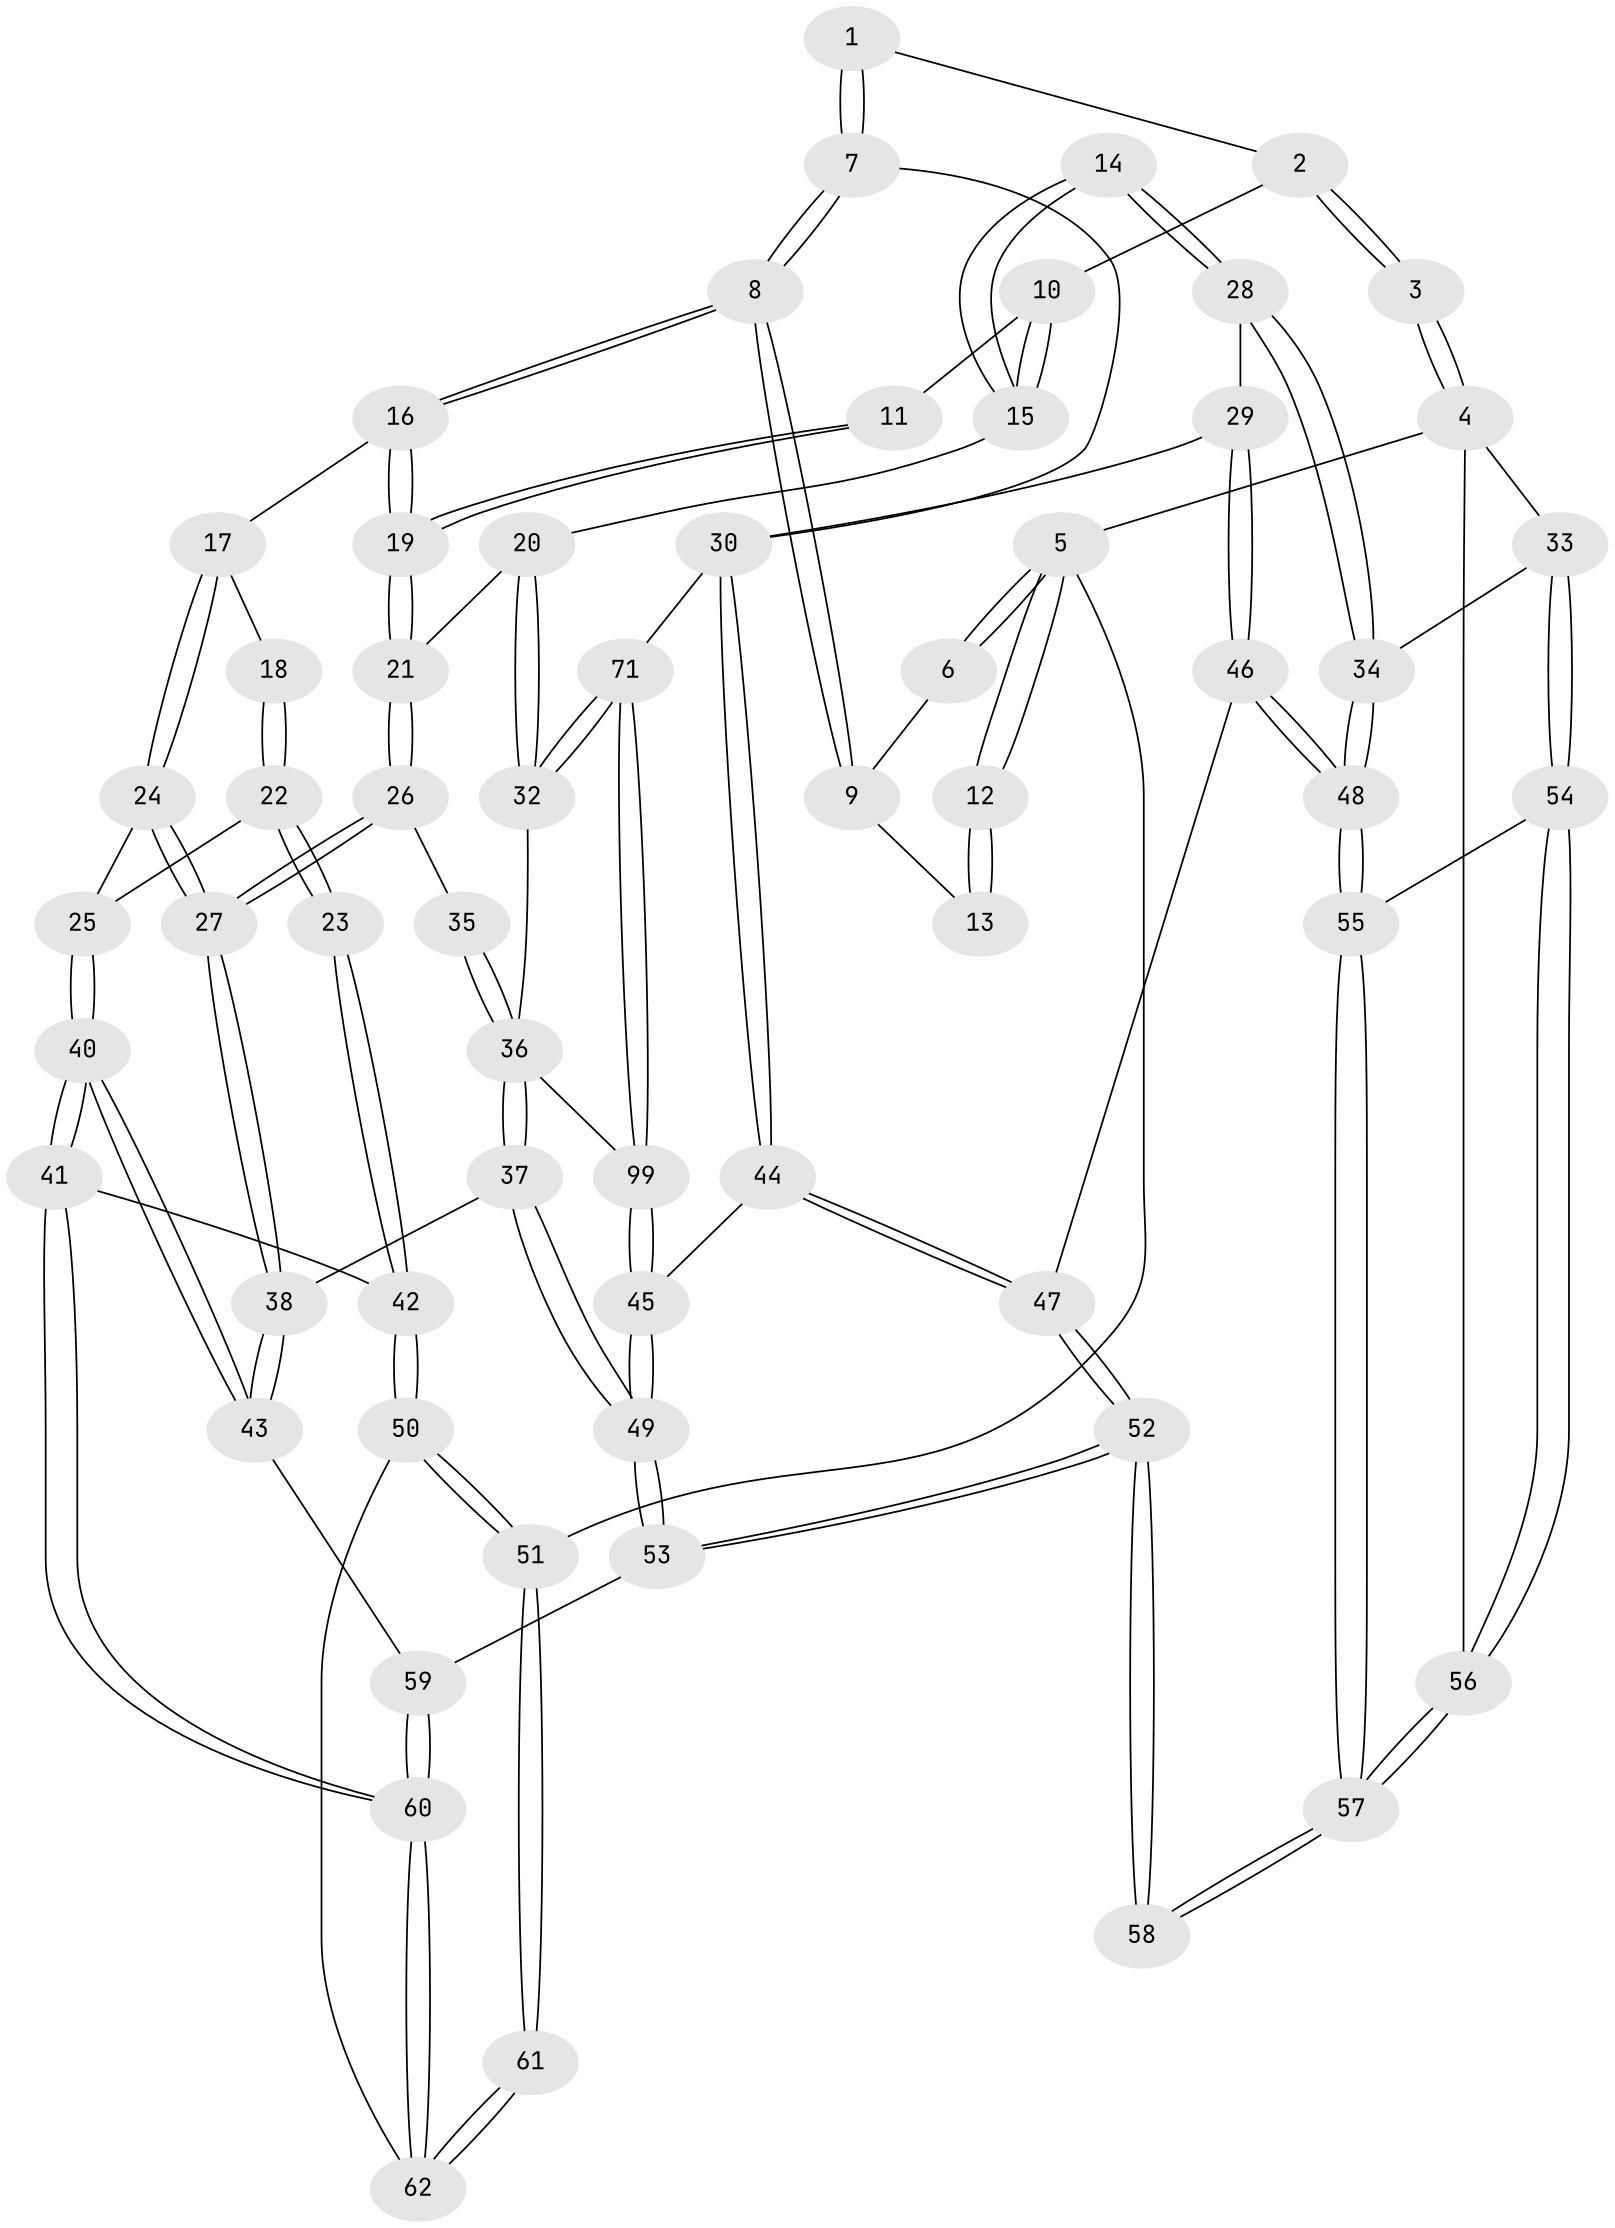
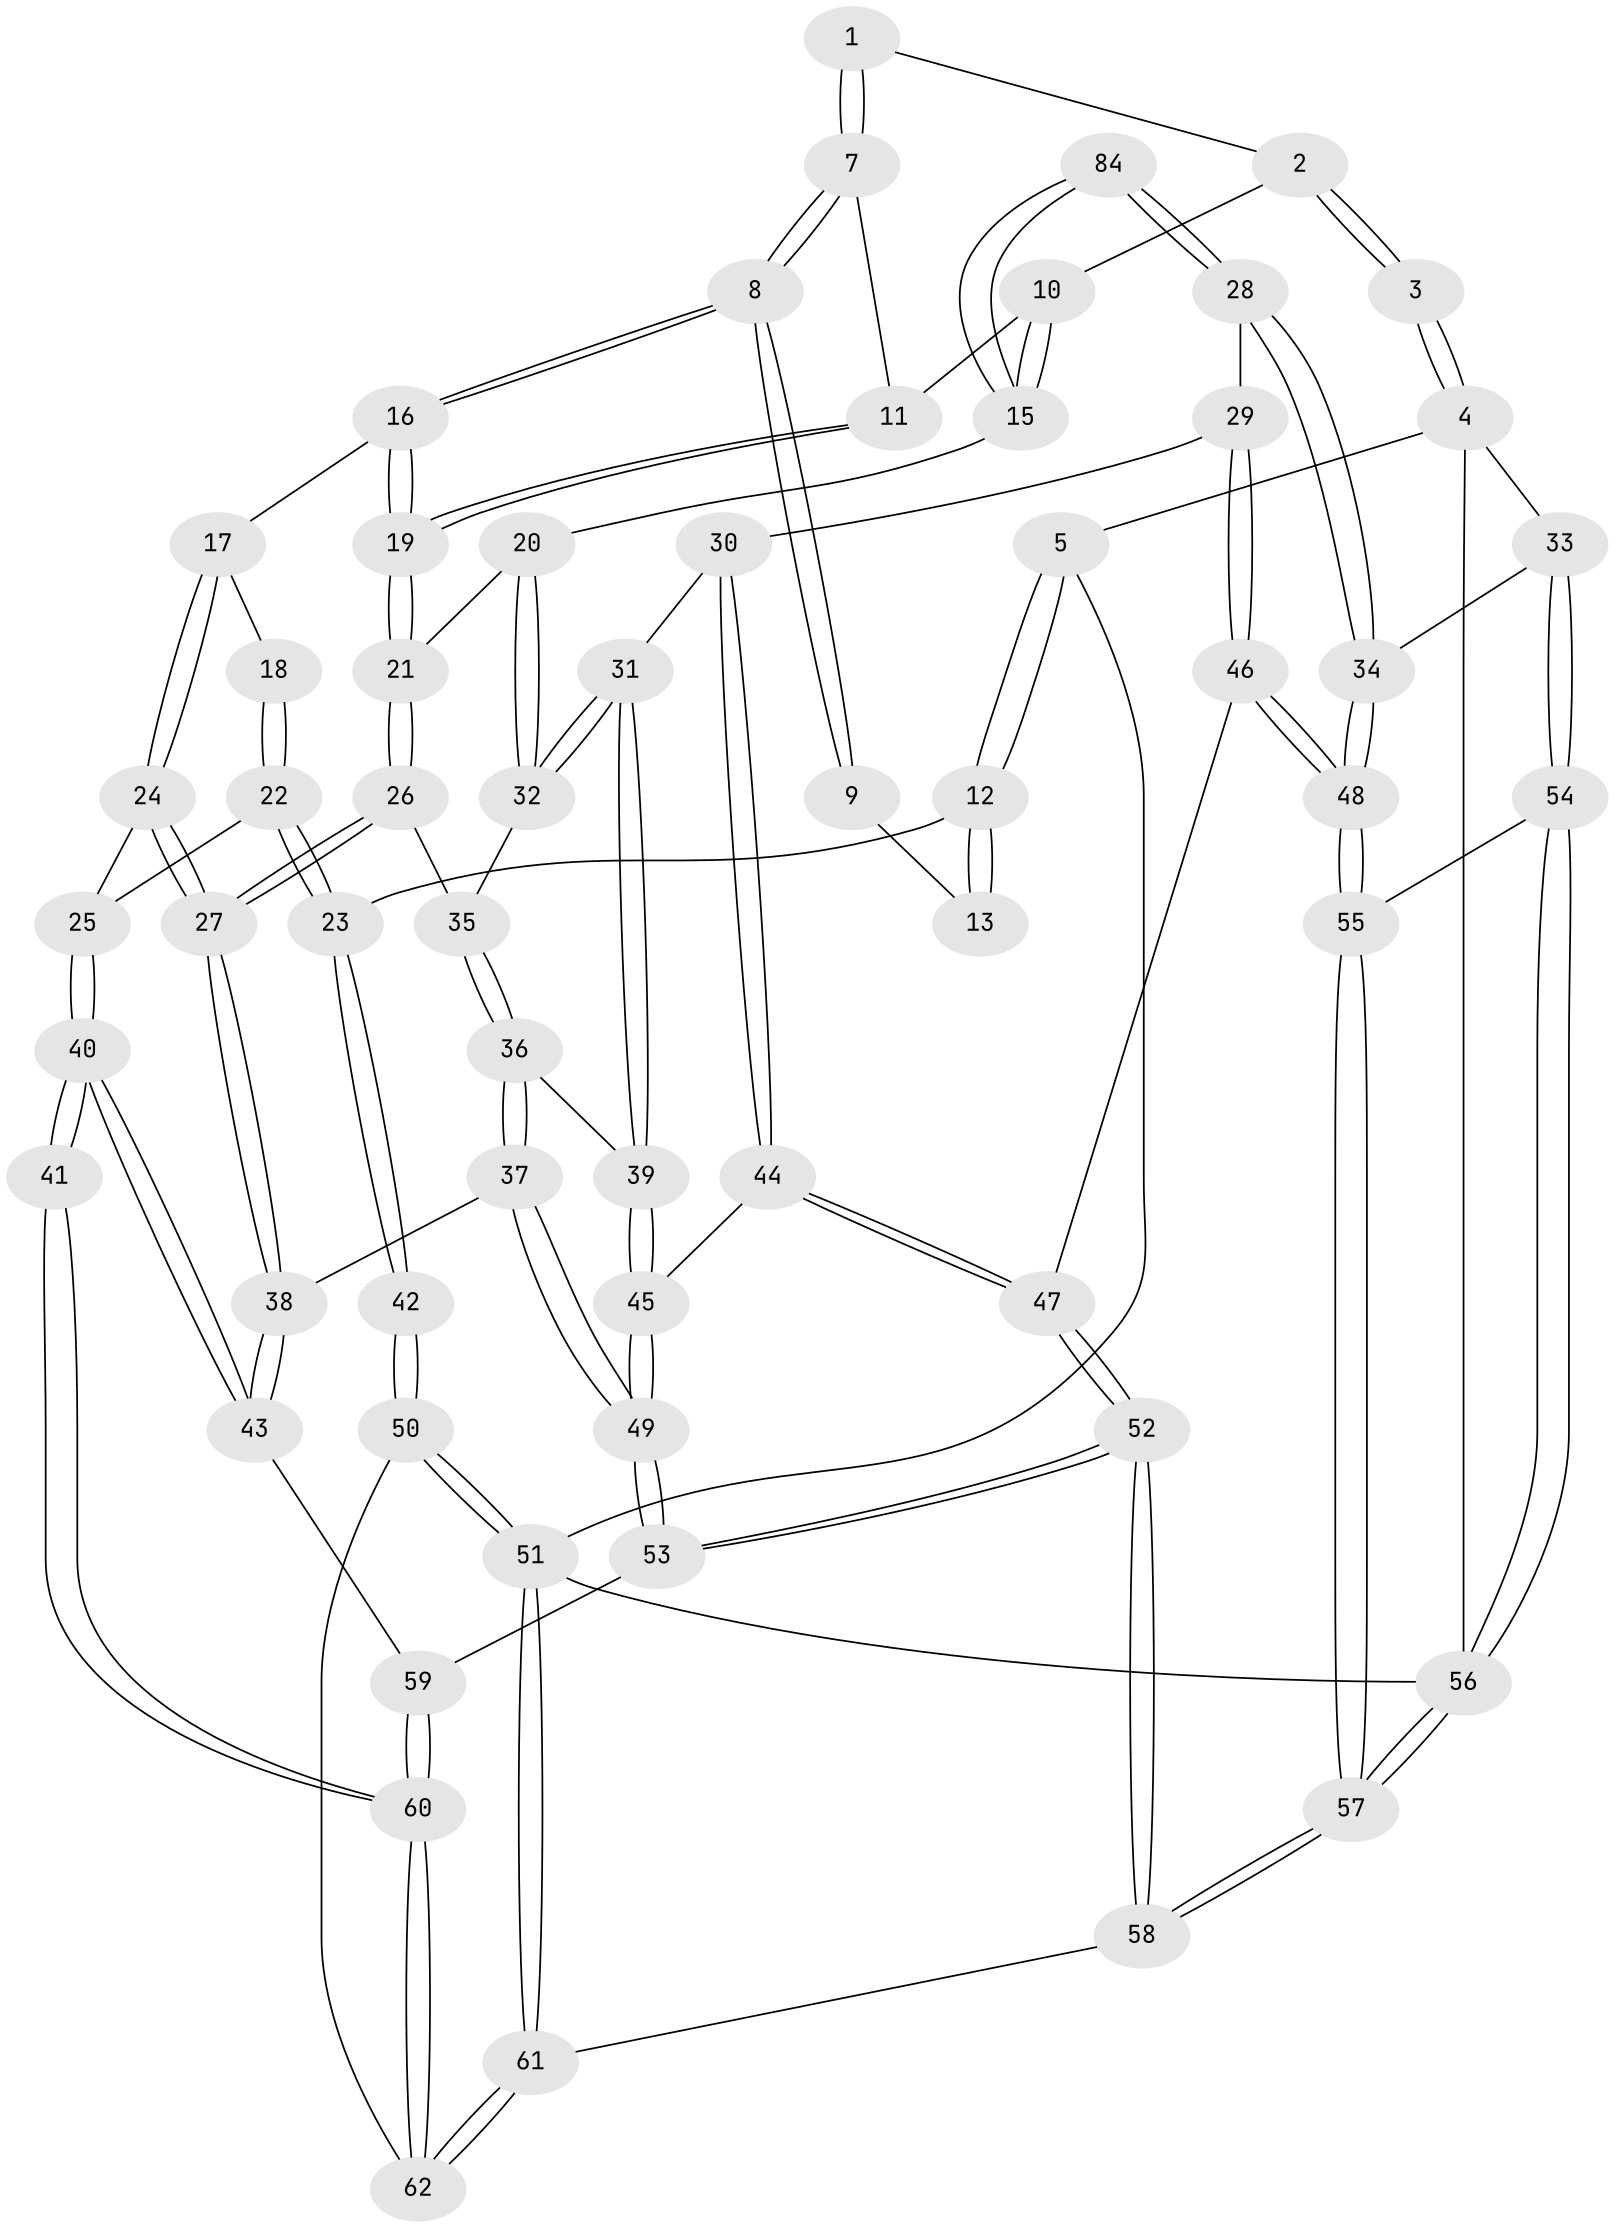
  graph {
    fontname="JetBrains Mono"
    node [color=gray90 fontname="JetBrains Mono" style=filled]
    edge [fontname="JetBrains Mono"]
    1
    2
    7
    3
    10
    8
    11
    4
    15
    5
    33
    56
-   14
+   14 [label=84]
    28
-   6
    12
    51
    34
    54
    57
    9
    13
    23
    61
    16
    19
    17
    20
    21
    42
    18
    22
    29
    32
    24
    25
    27
    26
    35
    40
    50
    38
    43
    41
    36
    30
    46
    48
-   31 [label=71]
+   31
    44
    47
-   39 [label=99]
+   39
    45
    55
    37
    49
    53
    59
    60
    62
    52
    58
    1 -- 2
    1 -- 7
    1 -- 7
    2 -- 3
    2 -- 3
    2 -- 10
    7 -- 8
    7 -- 8
-   7 -- 30
+   7 -- 11
    3 -- 4
    3 -- 4
    10 -- 11
    10 -- 15
    10 -- 15
    8 -- 9
    8 -- 9
    8 -- 16
    8 -- 16
    11 -- 19
    11 -- 19
    4 -- 5
    4 -- 33
    4 -- 56
    15 -- 20
-   5 -- 6
-   5 -- 6
    5 -- 12
    5 -- 12
    5 -- 51
    33 -- 34
    33 -- 54
    33 -- 54
    56 -- 57
    56 -- 57
    14 -- 15
    14 -- 15
    14 -- 28
    14 -- 28
    28 -- 34
    28 -- 34
    28 -- 29
-   6 -- 9
    12 -- 13
    12 -- 13
+   12 -- 23
+   51 -- 56
    51 -- 61
    51 -- 61
    34 -- 48
    34 -- 48
    54 -- 56
    54 -- 56
    54 -- 55
    57 -- 58
    57 -- 58
    9 -- 13
    23 -- 42
    23 -- 42
    61 -- 62
    61 -- 62
    16 -- 19
    16 -- 19
    16 -- 17
    19 -- 21
    19 -- 21
    17 -- 18
    17 -- 24
    17 -- 24
    20 -- 21
    20 -- 32
    20 -- 32
    21 -- 26
    21 -- 26
    42 -- 50
    42 -- 50
    18 -- 22
    18 -- 22
    22 -- 23
    22 -- 23
    22 -- 25
    29 -- 30
    29 -- 46
    29 -- 46
-   32 -- 36
+   32 -- 35
    24 -- 25
    24 -- 27
    24 -- 27
    25 -- 40
    25 -- 40
    27 -- 38
    27 -- 38
    26 -- 27
    26 -- 27
    26 -- 35
    35 -- 36
    35 -- 36
    40 -- 43
    40 -- 43
    40 -- 41
    40 -- 41
    50 -- 51
    50 -- 51
    50 -- 62
    38 -- 43
    38 -- 43
    43 -- 59
-   41 -- 42
    41 -- 60
    41 -- 60
    36 -- 39
    36 -- 37
    36 -- 37
    30 -- 31
    30 -- 44
    30 -- 44
    46 -- 48
    46 -- 48
    46 -- 47
    48 -- 55
    48 -- 55
    31 -- 32
    31 -- 32
    31 -- 39
    31 -- 39
    44 -- 47
    44 -- 47
    44 -- 45
    47 -- 52
    47 -- 52
    39 -- 45
    39 -- 45
    45 -- 49
    45 -- 49
    55 -- 57
    55 -- 57
    37 -- 38
    37 -- 49
    37 -- 49
    49 -- 53
    49 -- 53
    53 -- 59
    59 -- 60
    59 -- 60
    60 -- 62
    60 -- 62
    52 -- 53
    52 -- 53
    52 -- 58
    52 -- 58
+   58 -- 61
  }
